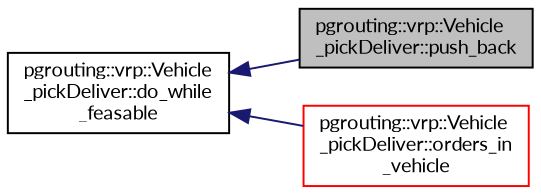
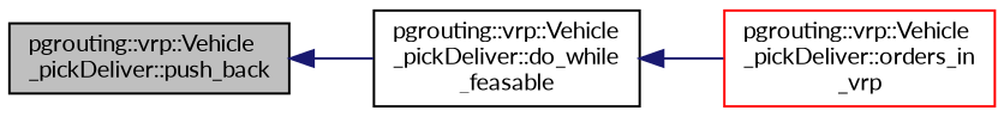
  digraph {
    fontname=Lato
    rankdir=LR
    node [color=black fillcolor=white fontname=Lato fontsize=10 shape=record style=filled]
    edge [color=midnightblue dir=back fontname=Lato fontsize=10 labelfontname=Helvetica labelfontsize=10 style=solid]
    n1 [fillcolor=grey75 fontcolor=black height=0.2 label="pgrouting::vrp::Vehicle\l_pickDeliver::push_back" width=0.4]
    n2 [height=0.2 label="pgrouting::vrp::Vehicle\l_pickDeliver::do_while\l_feasable" width=0.4]
-   n3 [color=red height=0.2 label="pgrouting::vrp::Vehicle\l_pickDeliver::orders_in\l_vehicle" width=0.4]
-   n2 -> n1
+   n3 [color=red height=0.2 label="pgrouting::vrp::Vehicle\l_pickDeliver::orders_in\l_vrp" width=0.4]
+   n1 -> n2
    n2 -> n3
  }
